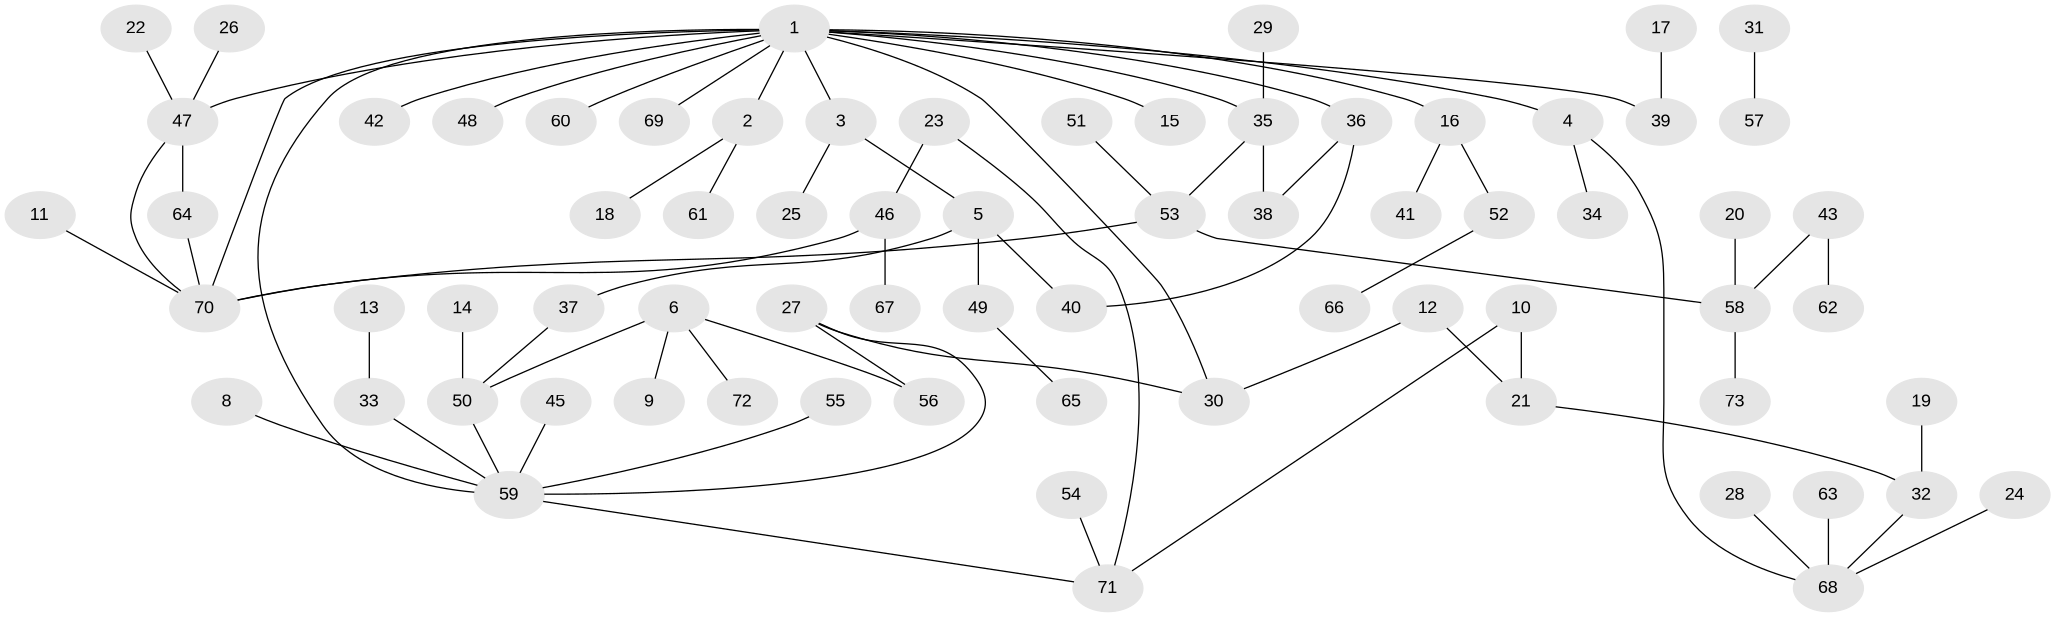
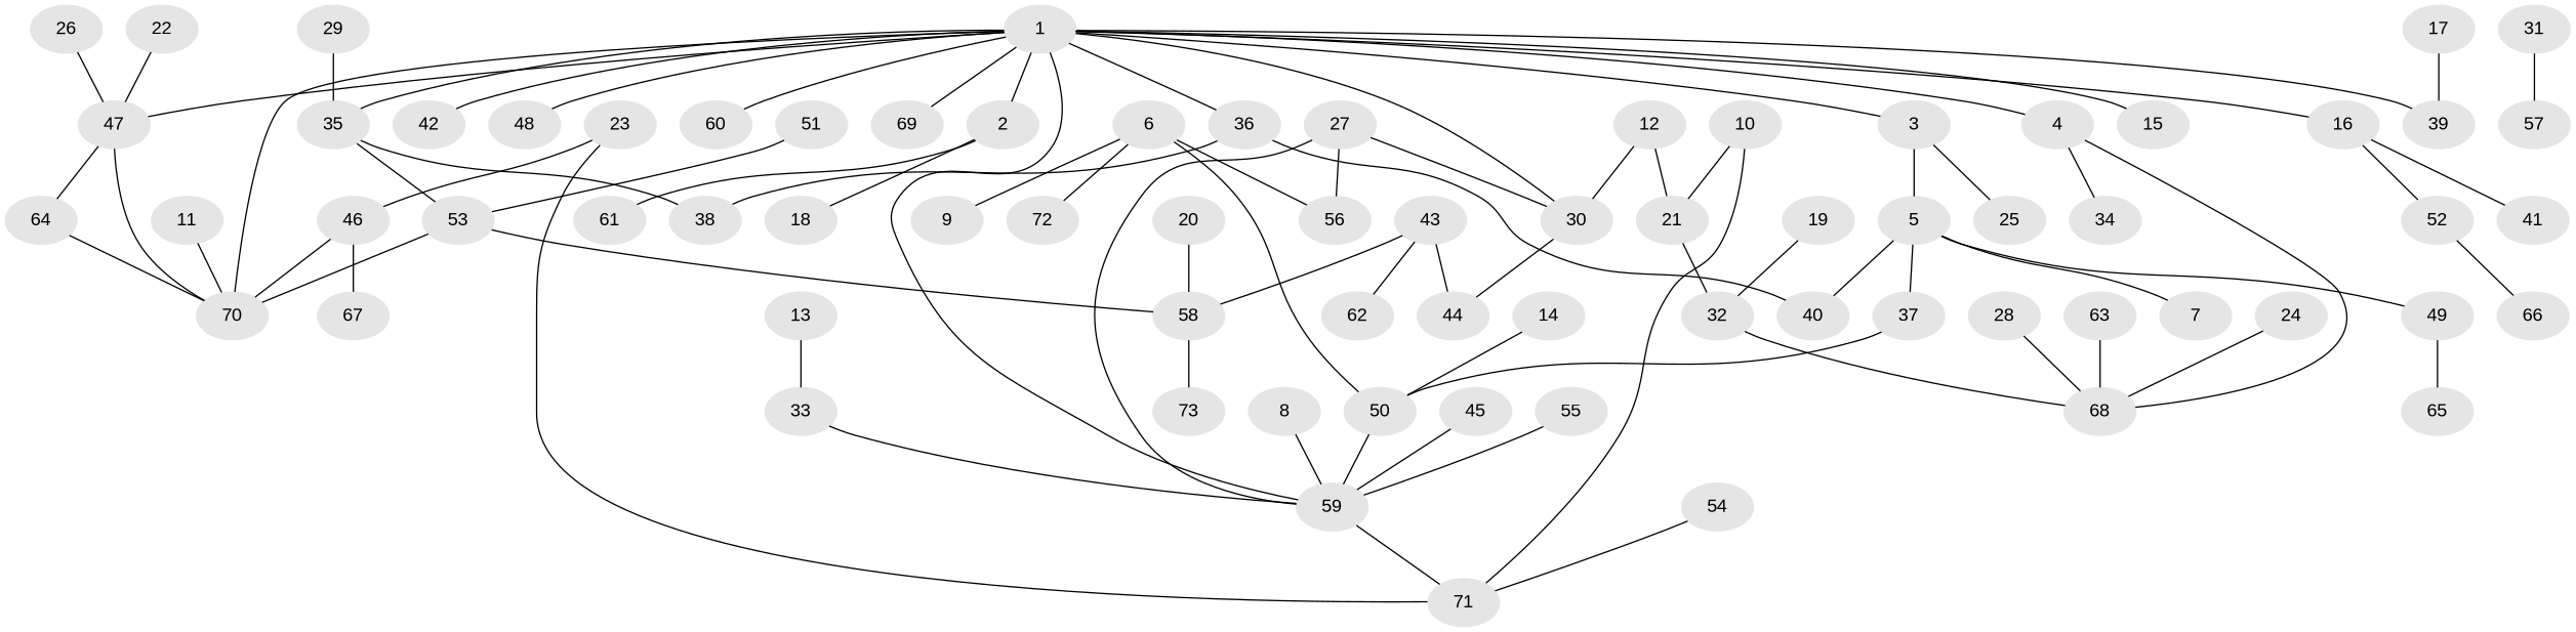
  graph {
    fontname="Liberation Sans"
    node [color=gray90 fontname="Liberation Sans" style=filled]
    edge [fontname="Liberation Sans" weight=1.0]
    1
    2
    3
    4
    15
    16
    30
    35
    36
    39
    42
    47
    48
    59
    60
    69
    70
    18
    61
    5
    25
    34
    68
    41
    52
+   44
    38
    53
    40
    64
    71
+   7
    37
    49
    50
    65
    6
    9
    56
    72
    8
    10
    21
    32
    11
    12
    13
    33
    14
    66
    17
    19
    20
    58
    73
    22
    23
    46
    67
    24
    26
    27
    28
    29
    31
    57
    43
    62
    45
    51
    54
    55
    63
    1 -- 2
    1 -- 3
    1 -- 4
    1 -- 15
    1 -- 16
    1 -- 30
    1 -- 35
    1 -- 36
    1 -- 39
    1 -- 42
    1 -- 47
    1 -- 48
    1 -- 59
    1 -- 60
    1 -- 69
    1 -- 70
    2 -- 18
    2 -- 61
    3 -- 5
    3 -- 25
    4 -- 34
    4 -- 68
    16 -- 41
    16 -- 52
+   30 -- 44
    35 -- 38
    35 -- 53
    36 -- 38
    36 -- 40
    47 -- 70
    47 -- 64
    59 -- 71
    5 -- 40
+   5 -- 7
    5 -- 37
    5 -- 49
    52 -- 66
    53 -- 70
    53 -- 58
    64 -- 70
    37 -- 50
    49 -- 65
    50 -- 59
    6 -- 50
    6 -- 9
    6 -- 56
    6 -- 72
    8 -- 59
    10 -- 71
    10 -- 21
    21 -- 32
    32 -- 68
    11 -- 70
    12 -- 30
    12 -- 21
    13 -- 33
    33 -- 59
    14 -- 50
    17 -- 39
    19 -- 32
    20 -- 58
    58 -- 73
    22 -- 47
    23 -- 71
    23 -- 46
    46 -- 70
    46 -- 67
    24 -- 68
    26 -- 47
    27 -- 30
    27 -- 59
    27 -- 56
    28 -- 68
    29 -- 35
    31 -- 57
+   43 -- 44
    43 -- 58
    43 -- 62
    45 -- 59
    51 -- 53
    54 -- 71
    55 -- 59
    63 -- 68
  }
